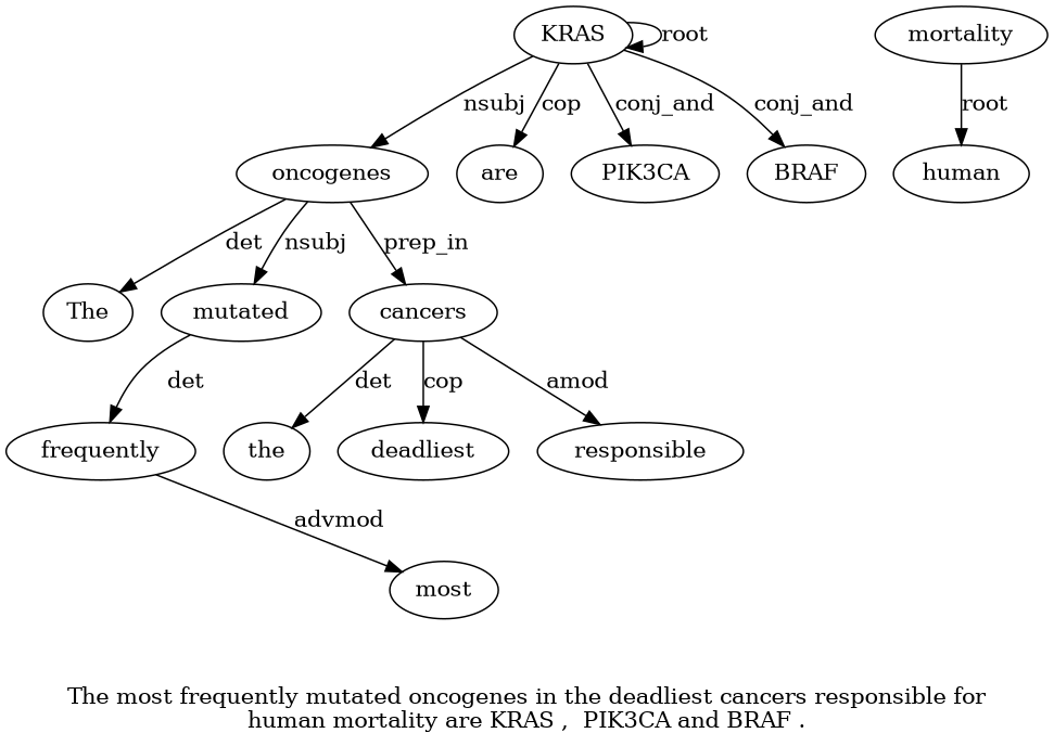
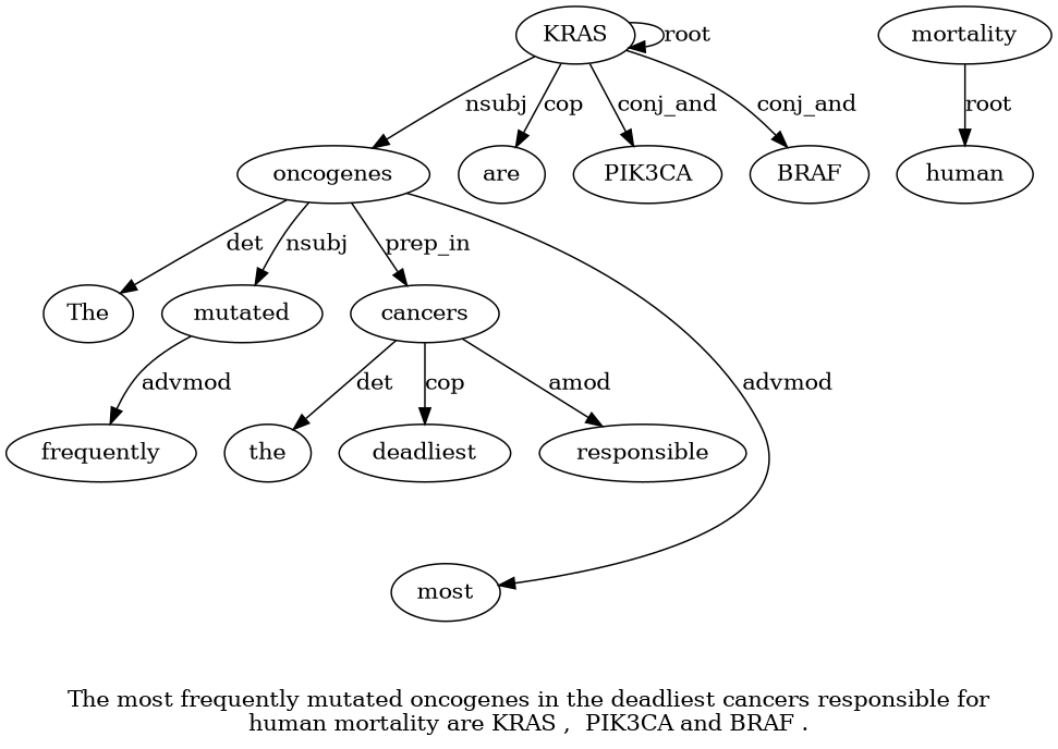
  digraph {
    label="The most frequently mutated oncogenes in the deadliest cancers responsible for\nhuman mortality are KRAS ,  PIK3CA and BRAF ."
    node [fillcolor=white style=filled]
    n1 [label=oncogenes]
    n2 [label=The]
    n3 [label=mutated]
    n4 [label=cancers]
    n5 [label=frequently]
    n6 [label=the]
    n7 [label=deadliest]
    n8 [label=responsible]
    n9 [label=most]
    n10 [label=KRAS]
    n11 [label=are]
    n12 [label=PIK3CA]
    n13 [label=BRAF]
    n14 [label=mortality]
    n15 [label=human]
    n1 -> n2 [label=det]
    n1 -> n3 [label=nsubj]
    n1 -> n4 [label=prep_in]
-   n3 -> n5 [label=det]
+   n3 -> n5 [label=advmod]
    n4 -> n6 [label=det]
    n4 -> n7 [label=cop]
    n4 -> n8 [label=amod]
-   n5 -> n9 [label=advmod]
+   n1 -> n9 [label=advmod]
    n10 -> n1 [label=nsubj]
    n10 -> n10 [label=root]
    n10 -> n11 [label=cop]
    n10 -> n12 [label=conj_and]
    n10 -> n13 [label=conj_and]
    n14 -> n15 [label=root]
  }
